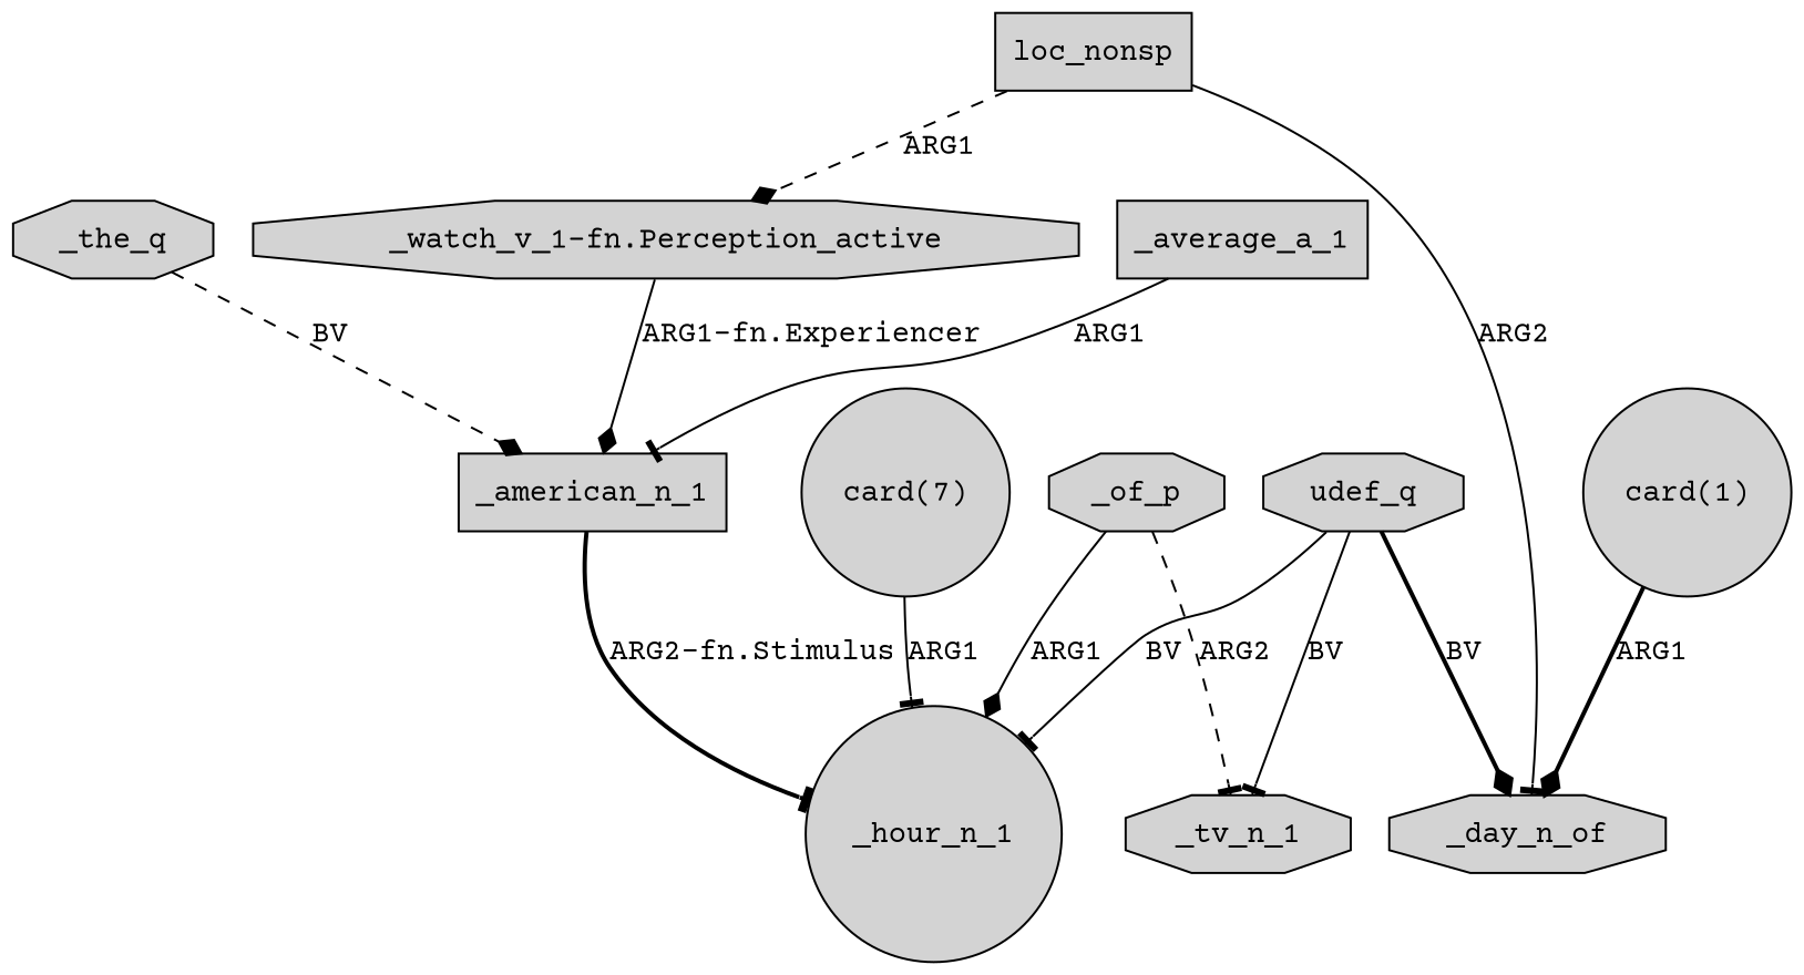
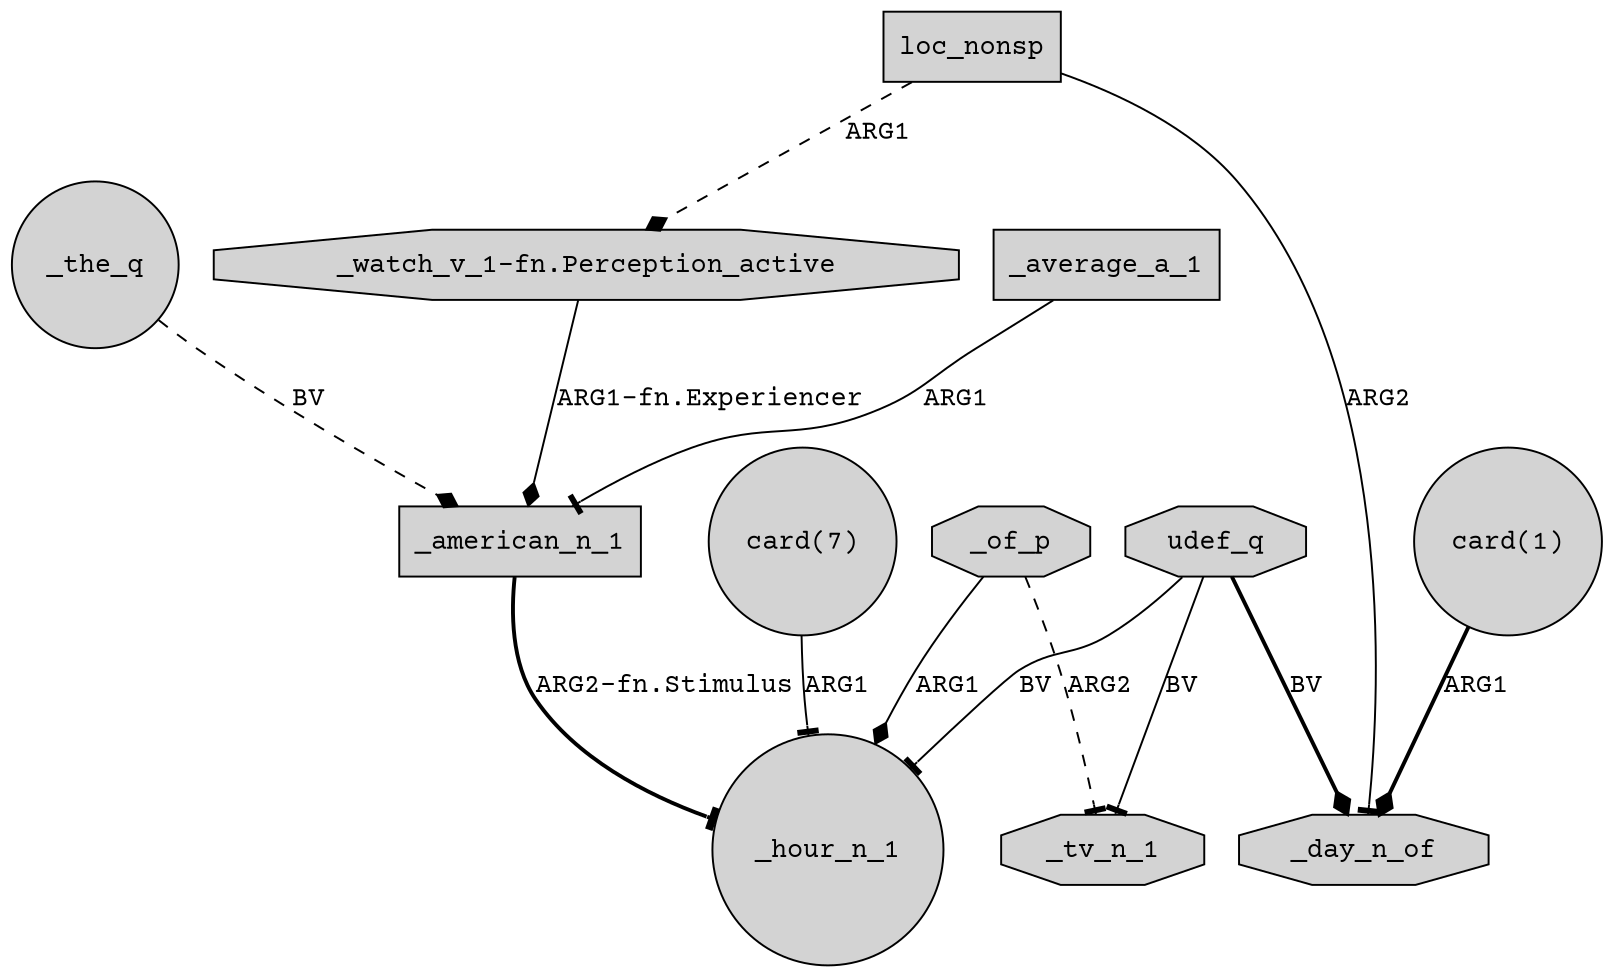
  digraph {
    fontname="Courier Prime"
    node [fontname="Courier Prime" shape=octagon style=filled]
    edge [arrowhead=tee fontname="Courier Prime" style=solid]
    _average_a_1 [shape=box]
    _american_n_1 [shape=box]
    _hour_n_1 [shape=circle]
-   _the_q
+   _the_q [shape=circle]
    "_watch_v_1-fn.Perception_active"
    udef_q
    _day_n_of
    _tv_n_1
    "card(7)" [shape=circle]
    loc_nonsp [shape=box]
    _of_p
    "card(1)" [shape=circle]
    _average_a_1 -> _american_n_1 [label=ARG1]
    _american_n_1 -> _hour_n_1 [label="ARG2-fn.Stimulus" style=bold]
    _the_q -> _american_n_1 [arrowhead=diamond label=BV style=dashed]
    "_watch_v_1-fn.Perception_active" -> _american_n_1 [arrowhead=diamond label="ARG1-fn.Experiencer"]
    udef_q -> _hour_n_1 [label=BV]
    udef_q -> _day_n_of [arrowhead=diamond label=BV style=bold]
    udef_q -> _tv_n_1 [label=BV]
    "card(7)" -> _hour_n_1 [label=ARG1]
    loc_nonsp -> "_watch_v_1-fn.Perception_active" [arrowhead=diamond label=ARG1 style=dashed]
    loc_nonsp -> _day_n_of [label=ARG2]
    _of_p -> _hour_n_1 [arrowhead=diamond label=ARG1]
    _of_p -> _tv_n_1 [label=ARG2 style=dashed]
    "card(1)" -> _day_n_of [arrowhead=diamond label=ARG1 style=bold]
  }
